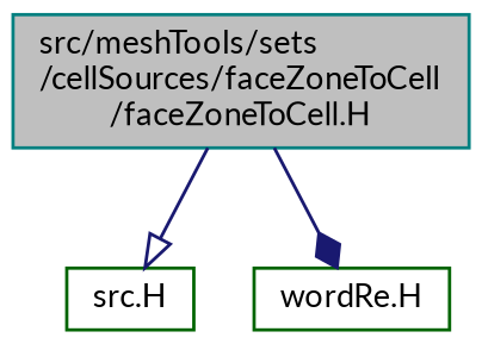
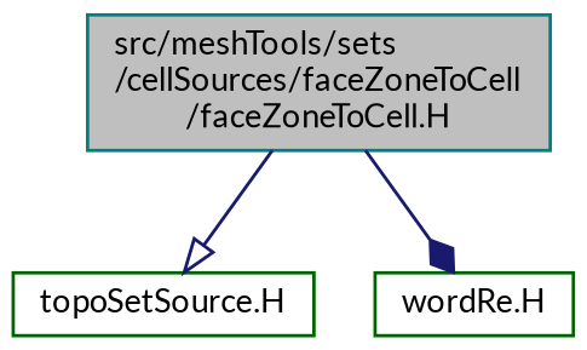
  digraph {
    fontname=Lato
    node [color=darkgreen fontname=Lato fontsize=10 shape=record]
    edge [color=midnightblue fontname=Lato fontsize=10 labelfontname=FreeSans labelfontsize=10 style=solid]
    n1 [color=teal fillcolor=grey75 fontcolor=black height=0.2 label="src/meshTools/sets\l/cellSources/faceZoneToCell\l/faceZoneToCell.H" style=filled width=0.4]
-   n2 [height=0.2 label="src.H" width=0.4]
+   n2 [height=0.2 label="topoSetSource.H" width=0.4]
    n3 [height=0.2 label="wordRe.H" width=0.4]
    n1 -> n2 [arrowhead=onormal]
    n1 -> n3 [arrowhead=diamond]
  }
